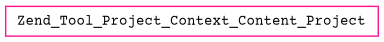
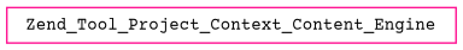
  digraph {
    rankdir=LR
    fontname="Courier Prime"
-   n1 [color=deeppink fillcolor=white fontname="Courier Prime" fontsize=10 height=0.2 label=Zend_Tool_Project_Context_Content_Project shape=record style=filled width=0.4]
+   n1 [color=deeppink fillcolor=white fontname="Courier Prime" fontsize=10 height=0.2 label=Zend_Tool_Project_Context_Content_Engine shape=record style=filled width=0.4]
  }
